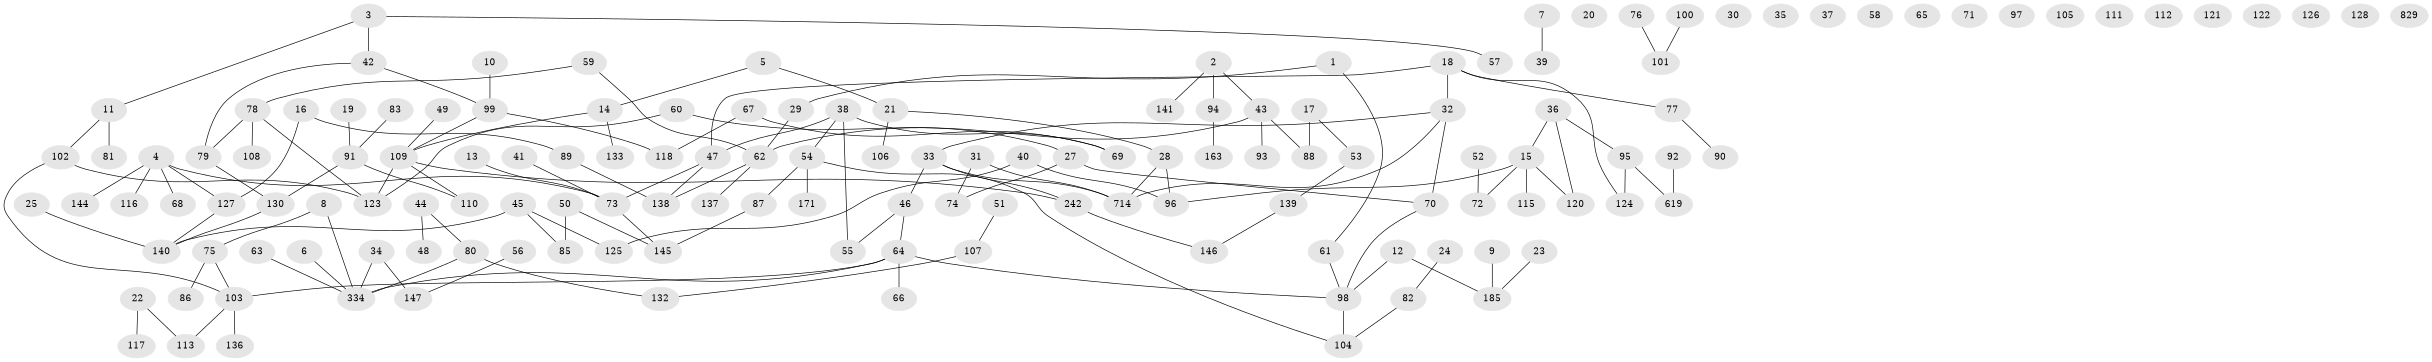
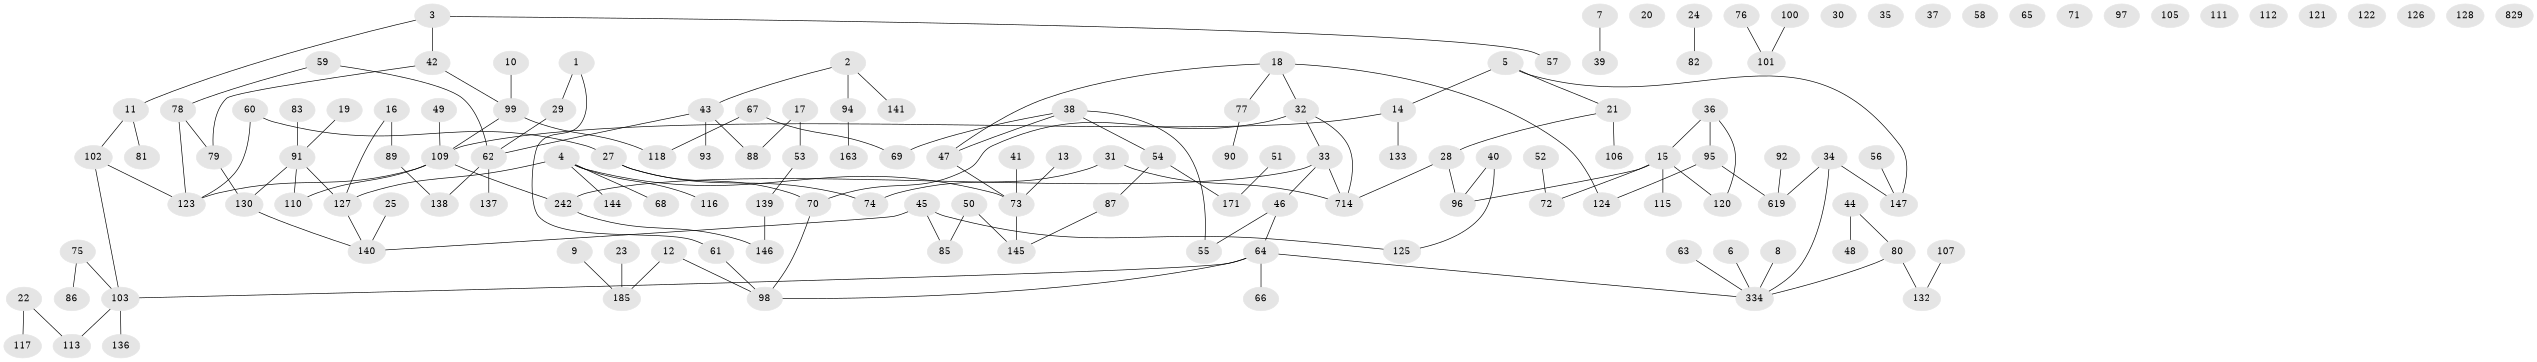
  graph {
    fontname="DejaVu Serif"
    node [color=gray90 fontname="DejaVu Serif" style=filled]
    edge [fontname="DejaVu Serif"]
    1
    29
    61
    62
    98
    2
    43
    94
    141
    88
    93
    n12 [label=163]
    3
    11
    42
    57
    81
    102
    79
    99
    4
    68
    73
    116
    127
    144
    145
    140
    5
    14
    21
    147
    109
    133
    15
    72
    96
    115
    120
    28
    106
    n42 [label=334]
    6
    130
    7
    39
    8
    75
    103
    86
    n51 [label=185]
    9
    10
    118
    123
    12
-   104
    13
    n59 [label=242]
    110
    16
    89
    138
    17
    53
    139
    18
    32
    47
    77
    124
    70
    n73 [label=714]
    33
    90
    19
    91
    20
    22
    113
    117
    23
    24
    82
    25
    137
    76
    101
    27
    74
    30
    31
    46
    55
    64
    146
    34
    n98 [label=619]
    35
    36
    95
    37
    38
    54
    69
    87
    n107 [label=171]
    40
    125
    41
    44
    48
    80
    132
    45
    85
    66
    49
    50
    51
    107
    52
    56
    58
    59
    78
-   108
    60
    63
    136
    65
    67
    71
    83
    92
    97
    100
    105
    111
    112
    121
    122
    126
    128
    n145 [label=829]
    1 -- 29
    1 -- 61
    29 -- 62
    61 -- 98
    62 -- 138
    62 -- 137
-   98 -- 104
    2 -- 43
    2 -- 94
    2 -- 141
    43 -- 62
    43 -- 88
    43 -- 93
    94 -- n12
    3 -- 11
    3 -- 42
    3 -- 57
    11 -- 81
    11 -- 102
    42 -- 79
    42 -- 99
    102 -- 103
    102 -- 123
    79 -- 130
    99 -- 109
    99 -- 118
    4 -- 68
    4 -- 73
    4 -- 116
    4 -- 127
    4 -- 144
    73 -- 145
    127 -- 140
    5 -- 14
    5 -- 21
+   5 -- 147
    14 -- 109
    14 -- 133
    21 -- 28
    21 -- 106
    109 -- 123
    109 -- n59
    109 -- 110
    15 -- 72
    15 -- 96
    15 -- 115
    15 -- 120
    28 -- 96
    28 -- n73
    6 -- n42
    130 -- 140
    7 -- 39
    8 -- n42
-   8 -- 75
    75 -- 103
    75 -- 86
    103 -- 113
    103 -- 136
    9 -- n51
    10 -- 99
    12 -- 98
    12 -- n51
    13 -- 73
    n59 -- 146
    16 -- 127
    16 -- 89
    89 -- 138
    17 -- 88
    17 -- 53
    53 -- 139
    139 -- 146
    18 -- 32
    18 -- 47
    18 -- 77
    18 -- 124
    32 -- 70
    32 -- n73
    32 -- 33
    47 -- 73
-   47 -- 138
    77 -- 90
    70 -- 98
    33 -- n59
    33 -- n73
    33 -- 46
    19 -- 91
+   91 -- 127
    91 -- 130
    91 -- 110
    22 -- 113
    22 -- 117
    23 -- n51
    24 -- 82
-   82 -- 104
    25 -- 140
    76 -- 101
    27 -- 70
    27 -- 74
    31 -- n73
    31 -- 74
    46 -- 55
    46 -- 64
    64 -- 98
    64 -- n42
    64 -- 103
    64 -- 66
    34 -- 147
    34 -- n42
+   34 -- n98
    36 -- 15
    36 -- 120
    36 -- 95
    95 -- 124
    95 -- n98
    38 -- 47
    38 -- 55
    38 -- 54
    38 -- 69
-   54 -- 104
    54 -- 87
    54 -- n107
    87 -- 145
    40 -- 96
    40 -- 125
    41 -- 73
    44 -- 48
    44 -- 80
    80 -- n42
    80 -- 132
    45 -- 140
    45 -- 125
    45 -- 85
    49 -- 109
    50 -- 145
    50 -- 85
-   51 -- 107
+   51 -- n107
    107 -- 132
    52 -- 72
    56 -- 147
    59 -- 62
    59 -- 78
    78 -- 79
    78 -- 123
-   78 -- 108
    60 -- 123
    60 -- 27
    63 -- n42
    67 -- 118
    67 -- 69
    83 -- 91
    92 -- n98
    100 -- 101
  }
